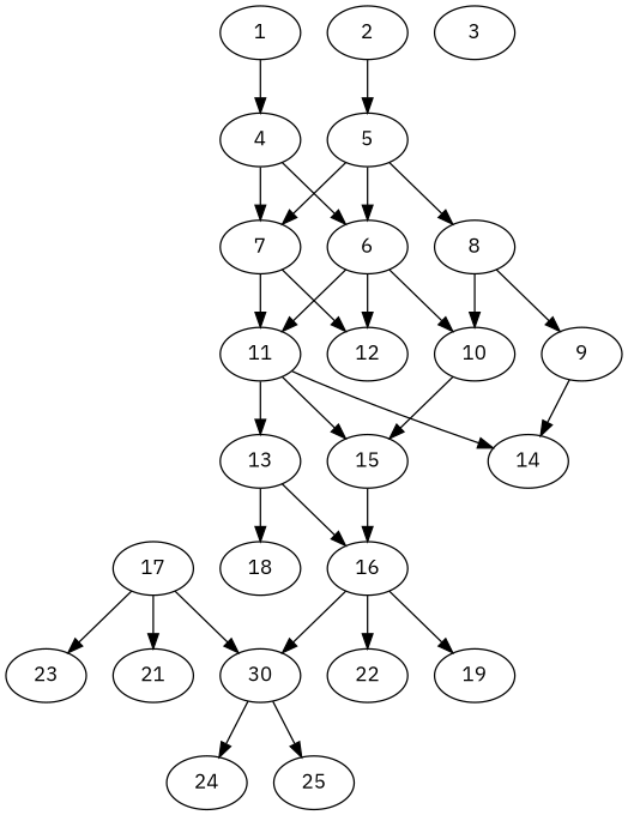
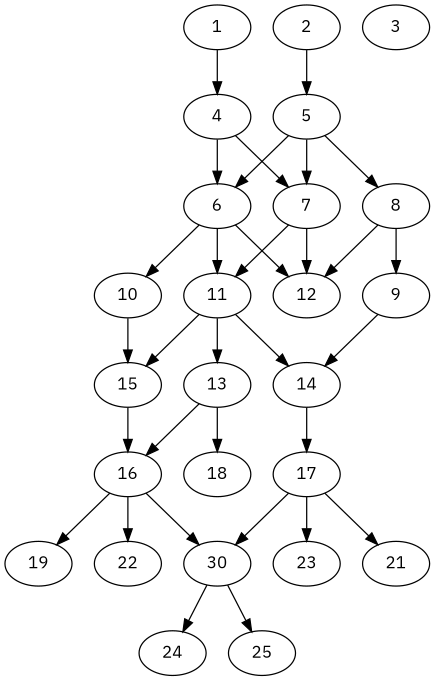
  digraph {
    fontname="IBM Plex Sans"
    node [alpha=0.15 fontname="IBM Plex Sans"]
    edge [fontname="IBM Plex Sans"]
    1 [alpha=0.07 expect_size=32493568]
    4 [alpha=0.01 expect_size=11586560]
    6 [alpha=0.06 expect_size=51491840]
    7 [expect_size=52354048]
    10 [alpha=0.12 expect_size=45565952]
    11 [alpha=0.14 expect_size=23612416]
    12 [alpha=0.14 expect_size=39702528]
    8 [alpha=0.00 expect_size=26523648]
    9 [expect_size=31645696]
    2 [alpha=0.18 expect_size=16142336]
    5 [alpha=0.03 expect_size=20574208]
    3 [alpha=0.18 expect_size=32128000]
    15 [alpha=0.18 expect_size=33384448]
    14 [expect_size=31868928]
    13 [alpha=0.03 expect_size=35475456]
    16 [alpha=0.18 expect_size=39834624]
    17 [expect_size=7740416]
    18 [alpha=0.06 expect_size=43337728]
    n19 [alpha=0.06 expect_size=32791552 label=30]
    21 [alpha=0.02 expect_size=13057024]
    23 [alpha=0.14 expect_size=33577984]
    19 [alpha=0.02 expect_size=43969536]
    22 [alpha=0.02 expect_size=46586880]
    24 [alpha=0.08 expect_size=39583744]
    25 [alpha=0.09 expect_size=27269120]
    1 -> 4
    4 -> 6
    4 -> 7
    6 -> 10
    6 -> 11
    6 -> 12
    7 -> 11
    7 -> 12
    10 -> 15
    11 -> 15
    11 -> 14
    11 -> 13
-   8 -> 10
+   8 -> 12
    8 -> 9
    9 -> 14
    2 -> 5
    5 -> 6
    5 -> 7
    5 -> 8
    15 -> 16
+   14 -> 17
    13 -> 16
    13 -> 18
    16 -> n19
    16 -> 19
    16 -> 22
    17 -> n19
    17 -> 21
    17 -> 23
    n19 -> 24
    n19 -> 25
  }
